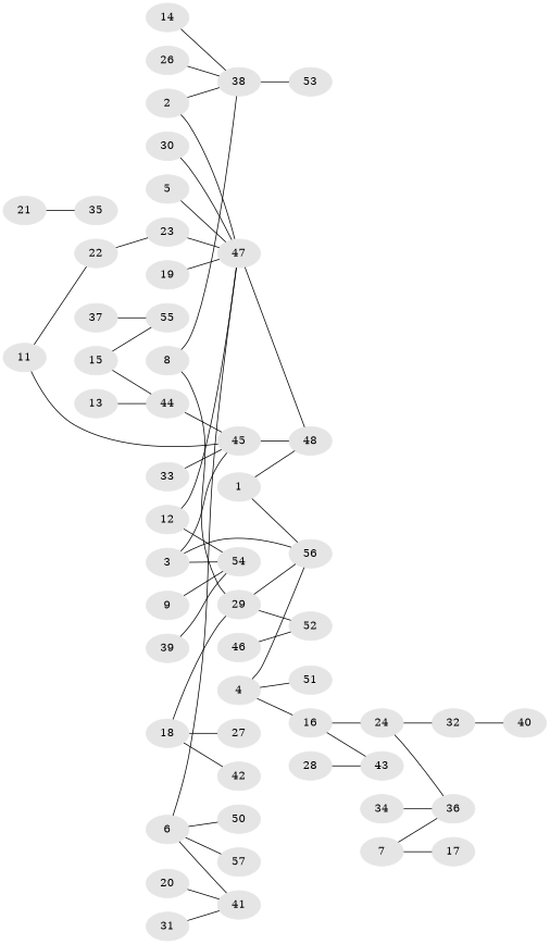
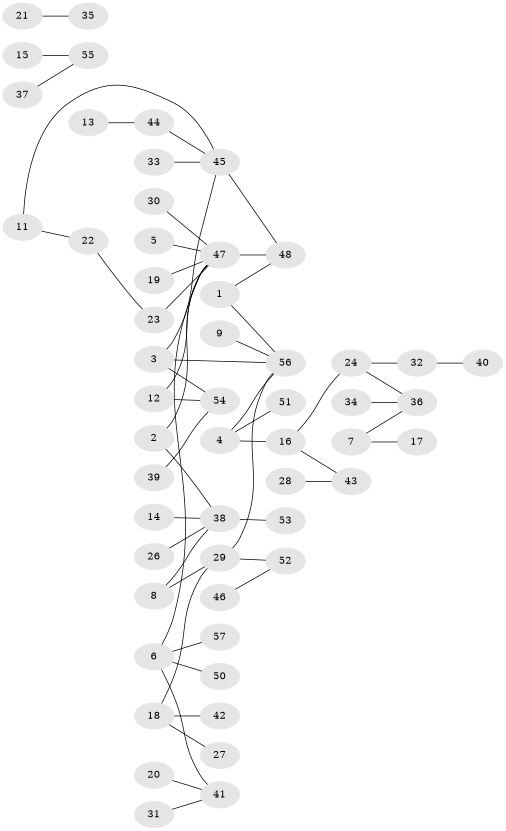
  graph {
    rankdir=LR
    node [color=gray90 style=filled]
    edge [weight=1.0]
    1
    48
    56
    2
    38
    47
    53
    3
    45
    54
    4
    16
    51
    24
    43
    5
    6
    41
    50
    57
    7
    17
    36
    8
    29
    52
    9
    11
    22
    23
    12
    13
    44
    14
    15
    55
    32
    18
    27
    42
    19
    20
    21
    35
    40
    26
    28
    30
    31
    33
    34
    37
    39
    46
    1 -- 48
    1 -- 56
    2 -- 38
    2 -- 47
    38 -- 53
    47 -- 48
    3 -- 56
    3 -- 45
    3 -- 54
    45 -- 48
    4 -- 56
    4 -- 16
    4 -- 51
    16 -- 24
    16 -- 43
    24 -- 36
    24 -- 32
    5 -- 47
    6 -- 47
    6 -- 41
    6 -- 50
    6 -- 57
    7 -- 17
    7 -- 36
    8 -- 38
    8 -- 29
    29 -- 56
    29 -- 52
-   9 -- 54
+   9 -- 56
    11 -- 45
    11 -- 22
    22 -- 23
    23 -- 47
    12 -- 47
    12 -- 54
    13 -- 44
    44 -- 45
    14 -- 38
-   15 -- 44
    15 -- 55
    32 -- 40
    18 -- 29
    18 -- 27
    18 -- 42
    19 -- 47
    20 -- 41
    21 -- 35
    26 -- 38
    28 -- 43
    30 -- 47
    31 -- 41
    33 -- 45
    34 -- 36
    37 -- 55
    39 -- 54
    46 -- 52
  }
